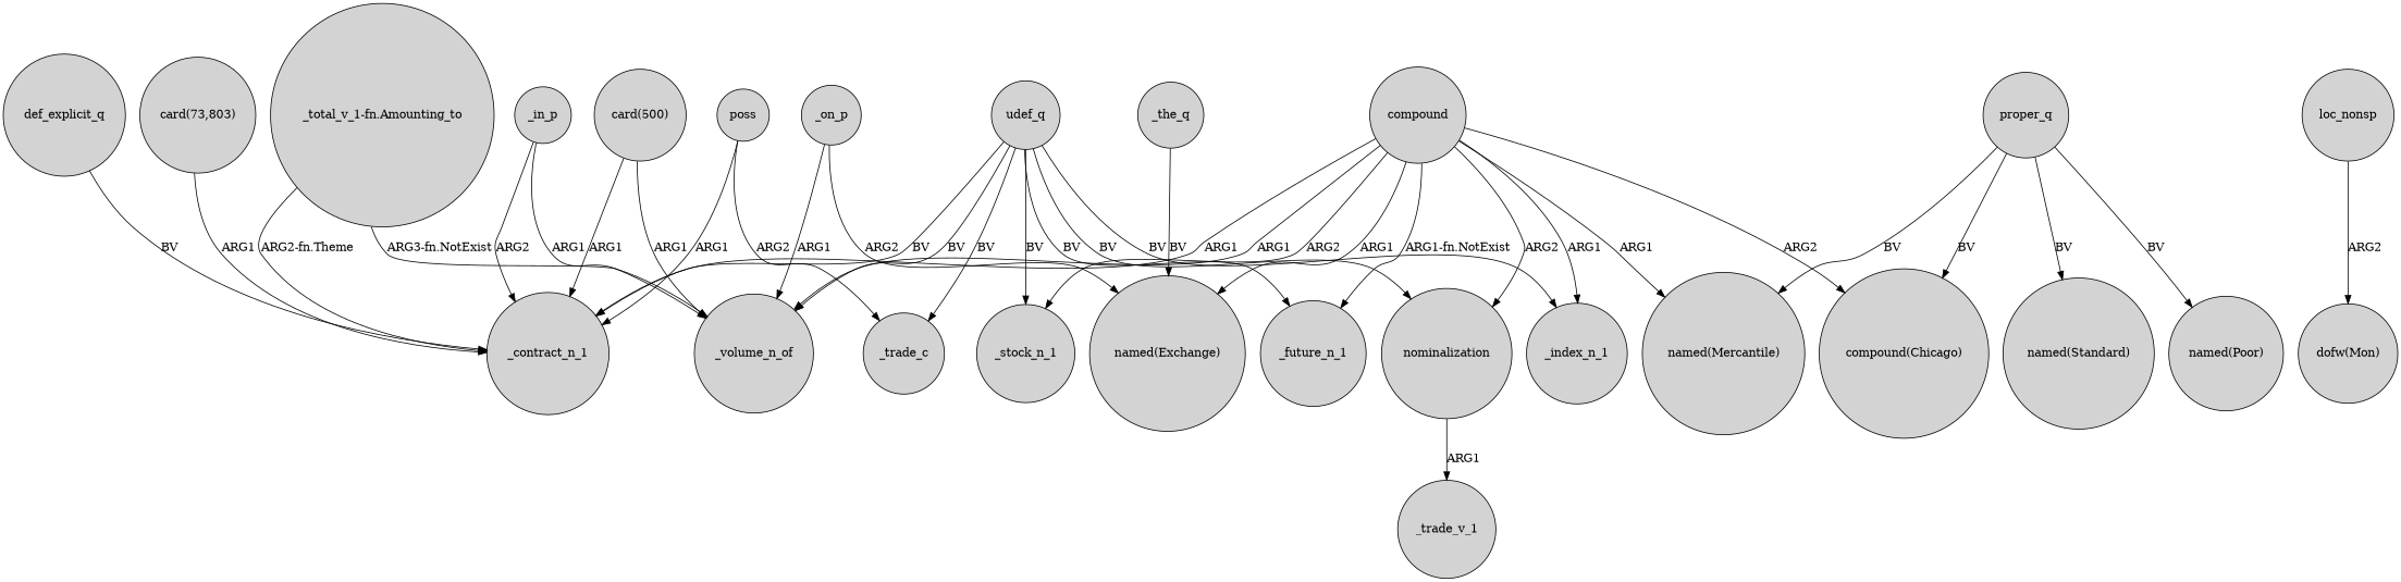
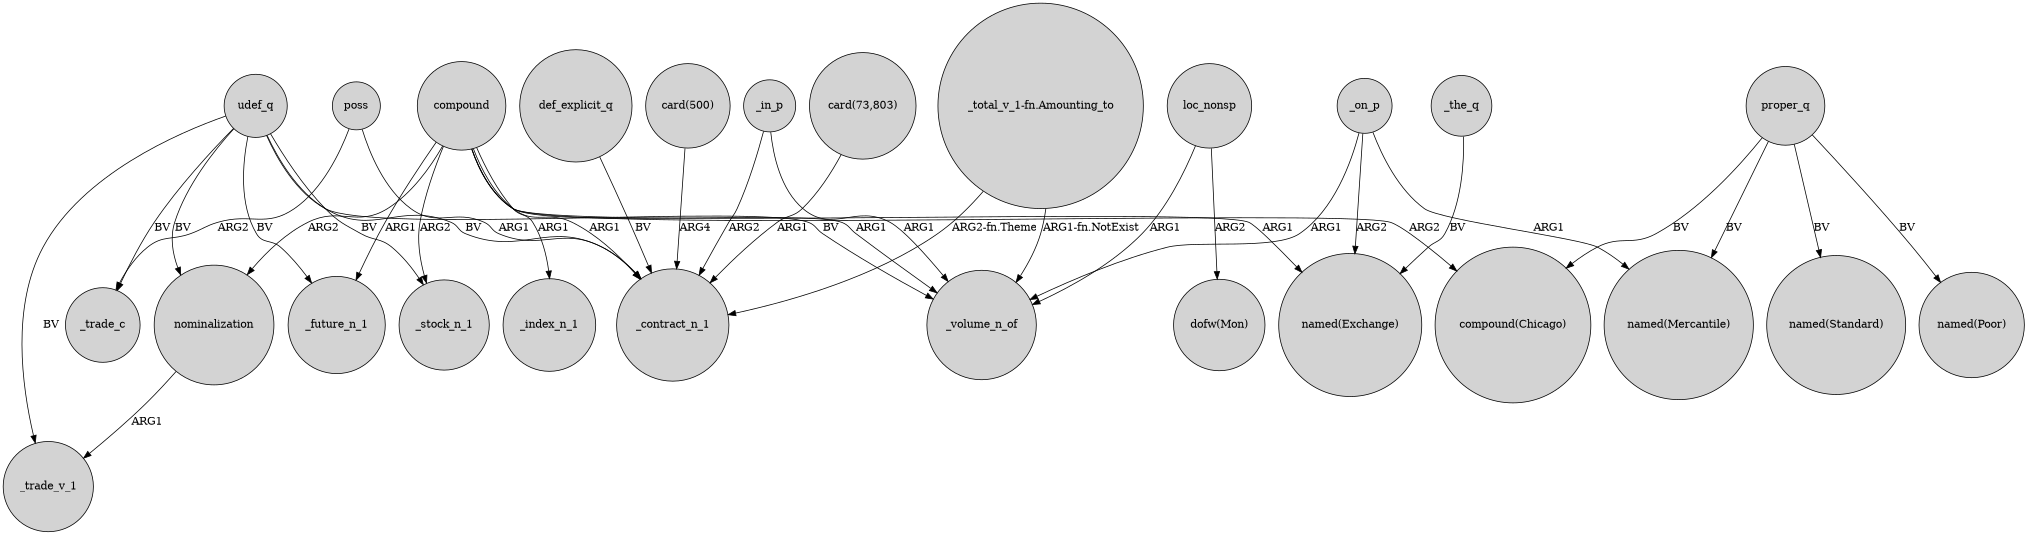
  digraph {
    node [shape=circle style=filled]
    compound
    _volume_n_of
    _contract_n_1
    _future_n_1
    "named(Exchange)"
    nominalization
    _index_n_1
    "named(Mercantile)"
    n9 [label="compound(Chicago)"]
    _stock_n_1
    _trade_v_1
    _in_p
    poss
    n14 [label=_trade_c]
    def_explicit_q
    _on_p
    loc_nonsp
    "dofw(Mon)"
    udef_q
    _the_q
    proper_q
    "named(Standard)"
    "named(Poor)"
    "card(500)"
    "_total_v_1-fn.Amounting_to"
    "card(73,803)"
    compound -> _volume_n_of [label=ARG1]
    compound -> _contract_n_1 [label=ARG1]
-   compound -> _future_n_1 [label="ARG1-fn.NotExist"]
+   compound -> _future_n_1 [label=ARG1]
    compound -> "named(Exchange)" [label=ARG1]
    compound -> nominalization [label=ARG2]
    compound -> _index_n_1 [label=ARG1]
-   compound -> "named(Mercantile)" [label=ARG1]
+   _on_p -> "named(Mercantile)" [label=ARG1]
    compound -> n9 [label=ARG2]
    compound -> _stock_n_1 [label=ARG2]
    nominalization -> _trade_v_1 [label=ARG1]
    _in_p -> _volume_n_of [label=ARG1]
    _in_p -> _contract_n_1 [label=ARG2]
    poss -> _contract_n_1 [label=ARG1]
    poss -> n14 [label=ARG2]
    def_explicit_q -> _contract_n_1 [label=BV]
    _on_p -> _volume_n_of [label=ARG1]
    _on_p -> "named(Exchange)" [label=ARG2]
-   "card(500)" -> _volume_n_of [label=ARG1]
+   loc_nonsp -> _volume_n_of [label=ARG1]
    loc_nonsp -> "dofw(Mon)" [label=ARG2]
    udef_q -> _volume_n_of [label=BV]
    udef_q -> _contract_n_1 [label=BV]
    udef_q -> _future_n_1 [label=BV]
    udef_q -> nominalization [label=BV]
-   udef_q -> _index_n_1 [label=BV]
+   udef_q -> _trade_v_1 [label=BV]
    udef_q -> _stock_n_1 [label=BV]
    udef_q -> n14 [label=BV]
    _the_q -> "named(Exchange)" [label=BV]
    proper_q -> "named(Mercantile)" [label=BV]
    proper_q -> n9 [label=BV]
    proper_q -> "named(Standard)" [label=BV]
    proper_q -> "named(Poor)" [label=BV]
-   "card(500)" -> _contract_n_1 [label=ARG1]
-   "_total_v_1-fn.Amounting_to" -> _volume_n_of [label="ARG3-fn.NotExist"]
+   "card(500)" -> _contract_n_1 [label=ARG4]
+   "_total_v_1-fn.Amounting_to" -> _volume_n_of [label="ARG1-fn.NotExist"]
    "_total_v_1-fn.Amounting_to" -> _contract_n_1 [label="ARG2-fn.Theme"]
    "card(73,803)" -> _contract_n_1 [label=ARG1]
  }
